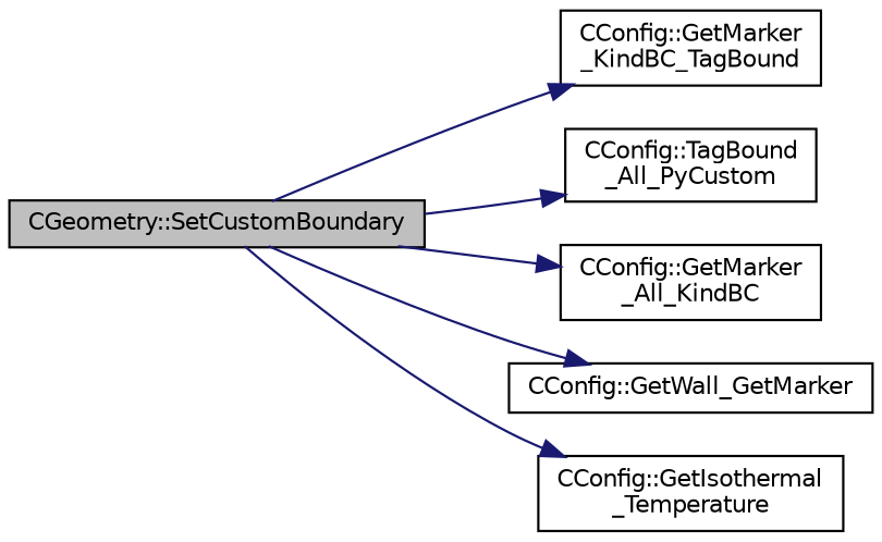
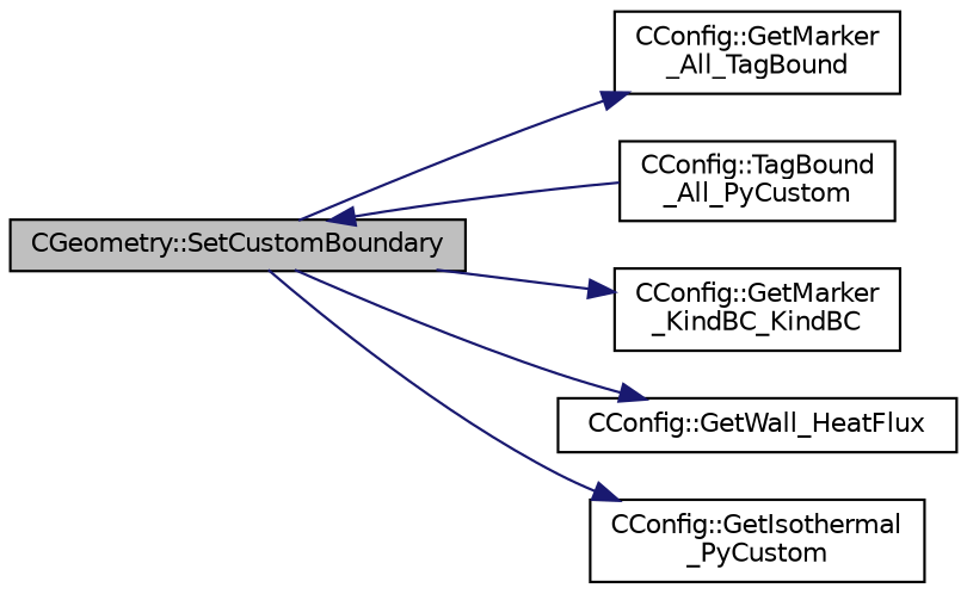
  digraph {
    rankdir=LR
    node [color=black fillcolor=white fontname=Helvetica fontsize=10 shape=record style=filled]
    edge [color=midnightblue fontname=Helvetica fontsize=10 labelfontname=Helvetica labelfontsize=10 style=solid]
    n1 [fillcolor=grey75 fontcolor=black height=0.2 label="CGeometry::SetCustomBoundary" width=0.4]
-   n2 [height=0.2 label="CConfig::GetMarker\l_KindBC_TagBound" width=0.4]
+   n2 [height=0.2 label="CConfig::GetMarker\l_All_TagBound" width=0.4]
    n3 [height=0.2 label="CConfig::TagBound\l_All_PyCustom" width=0.4]
-   n4 [height=0.2 label="CConfig::GetMarker\l_All_KindBC" width=0.4]
-   n5 [height=0.2 label="CConfig::GetWall_GetMarker" width=0.4]
-   n6 [height=0.2 label="CConfig::GetIsothermal\l_Temperature" width=0.4]
+   n4 [height=0.2 label="CConfig::GetMarker\l_KindBC_KindBC" width=0.4]
+   n5 [height=0.2 label="CConfig::GetWall_HeatFlux" width=0.4]
+   n6 [height=0.2 label="CConfig::GetIsothermal\l_PyCustom" width=0.4]
    n1 -> n2
-   n1 -> n3
+   n3 -> n1
    n1 -> n4
    n1 -> n5
    n1 -> n6
  }
